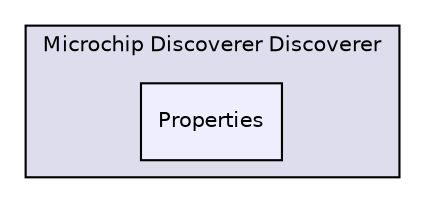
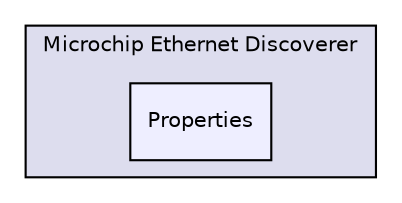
  digraph {
    compound=true
    n1 [fillcolor="#eeeeff" fontname=Helvetica fontsize=10 label=Properties pencolor=black shape=box style=filled]
    subgraph cluster_1 {
      bgcolor="#ddddee"
      fontname=Helvetica
      fontsize=10
-     label="Microchip Discoverer Discoverer"
+     label="Microchip Ethernet Discoverer"
      pencolor=black
      n1
    }
  }
